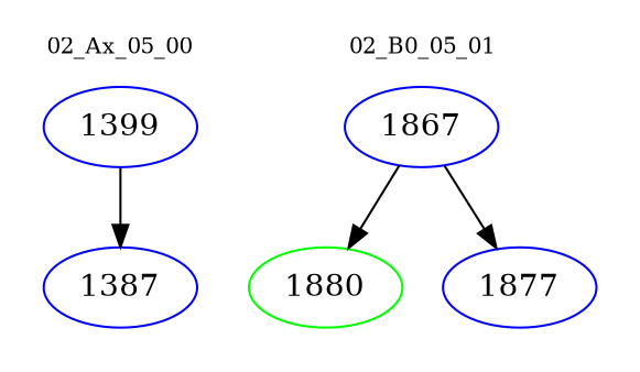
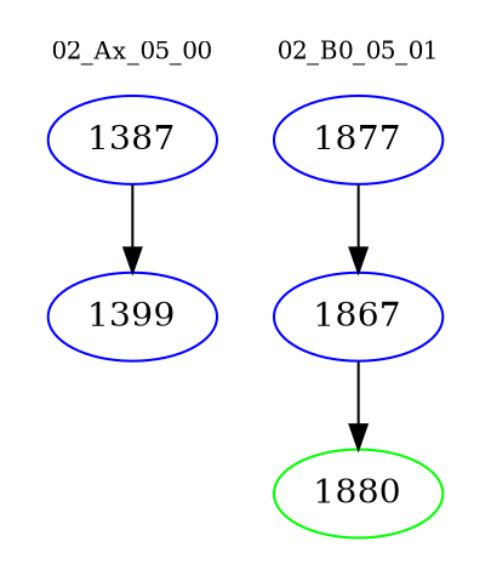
  digraph {
    node [color=blue]
    edge [color=black]
    n1 [label=1387]
    n2 [label=1399]
    n3 [color=green label=1880]
    n4 [label=1867]
    n5 [label=1877]
    subgraph cluster_1 {
      color=white
      fontsize=10
      label="02_Ax_05_00"
      n1
      n2
    }
    subgraph cluster_2 {
      color=white
      fontsize=10
      label="02_B0_05_01"
      n3
      n4
      n5
    }
-   n2 -> n1
+   n1 -> n2
    n4 -> n3
-   n4 -> n5
+   n5 -> n4
  }
